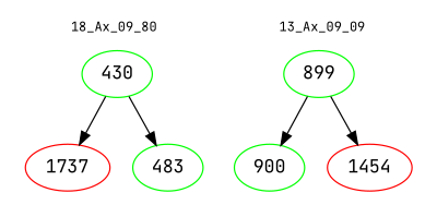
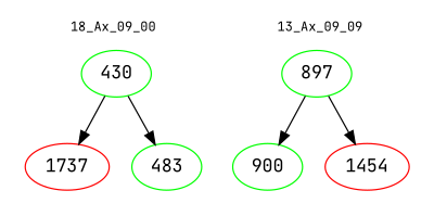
  digraph {
    fontname="JetBrains Mono"
    node [color=green fontname="JetBrains Mono"]
    edge [color=black fontname="JetBrains Mono"]
    n1 [label=430]
    n2 [color=red label=1737]
    n3 [label=483]
-   n4 [label=899]
+   n4 [label=897]
    n5 [label=900]
    n6 [color=red label=1454]
    subgraph cluster_1 {
      color=white
      fontsize=10
-     label="18_Ax_09_80"
+     label="18_Ax_09_00"
      n1
      n2
      n3
    }
    subgraph cluster_2 {
      color=white
      fontsize=10
      label="13_Ax_09_09"
      n4
      n5
      n6
    }
    n1 -> n2
    n1 -> n3
    n4 -> n5
    n4 -> n6
  }
